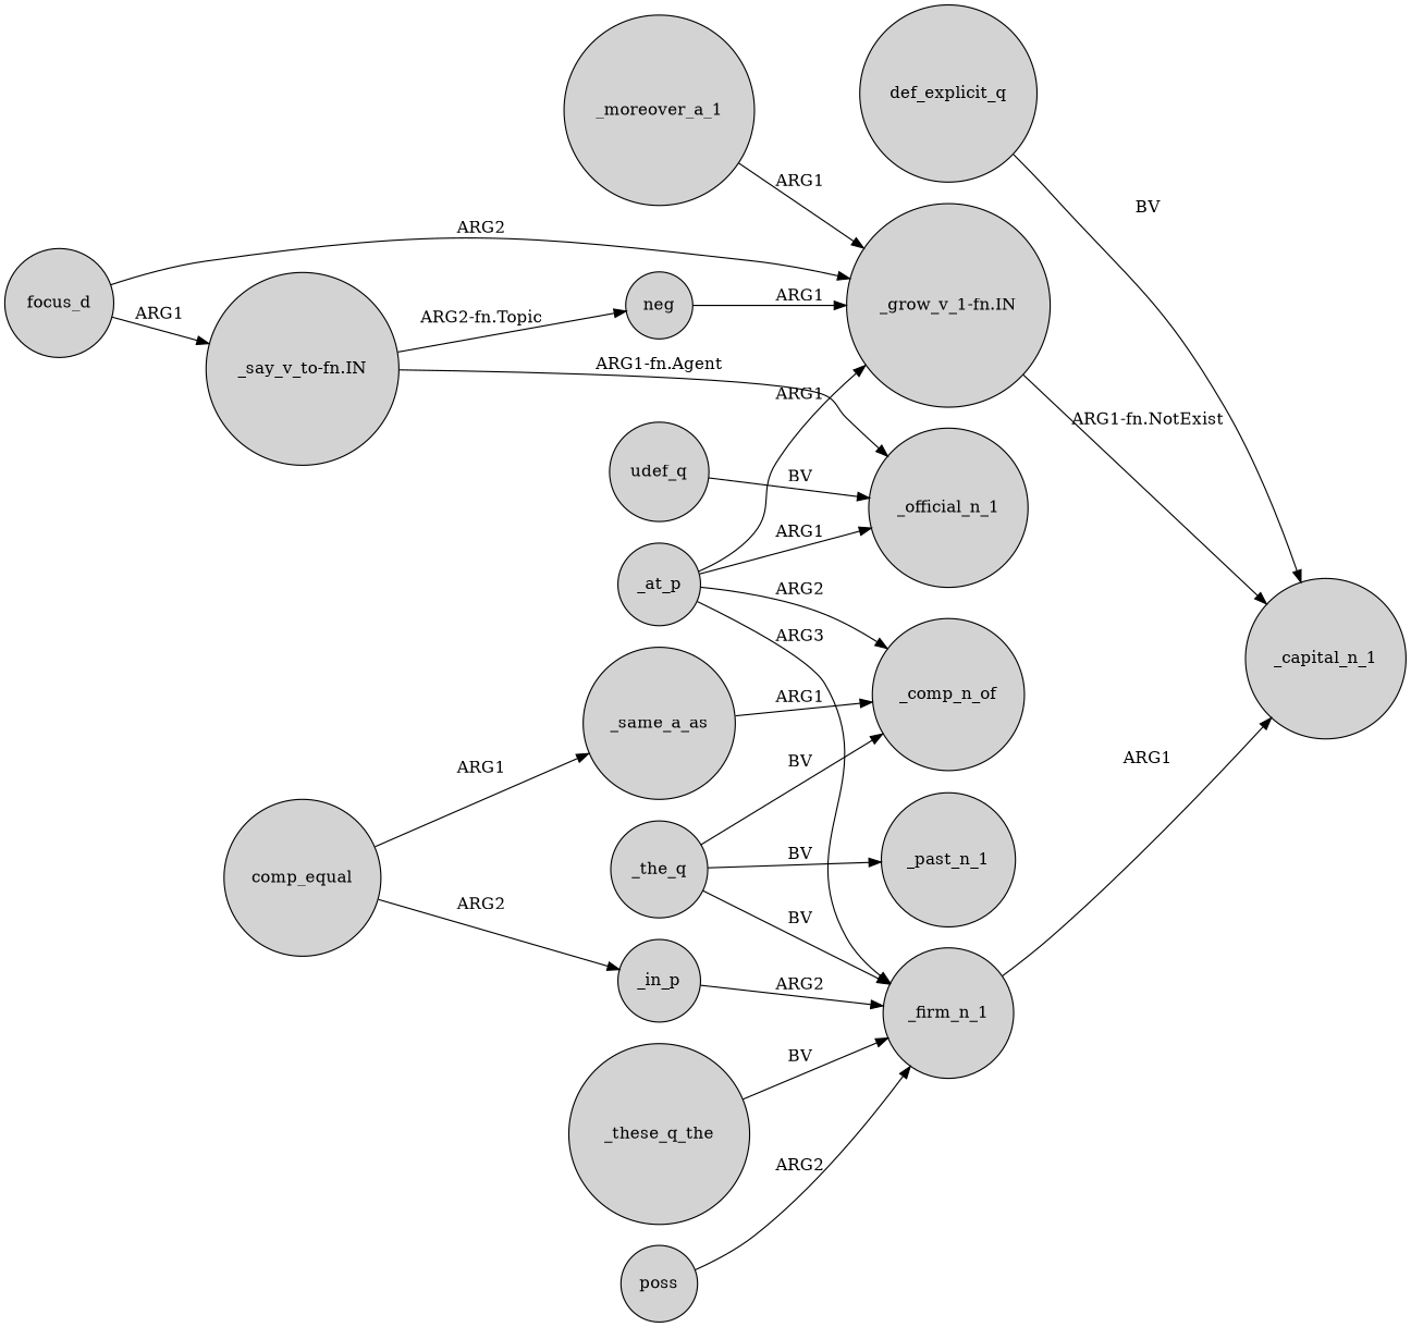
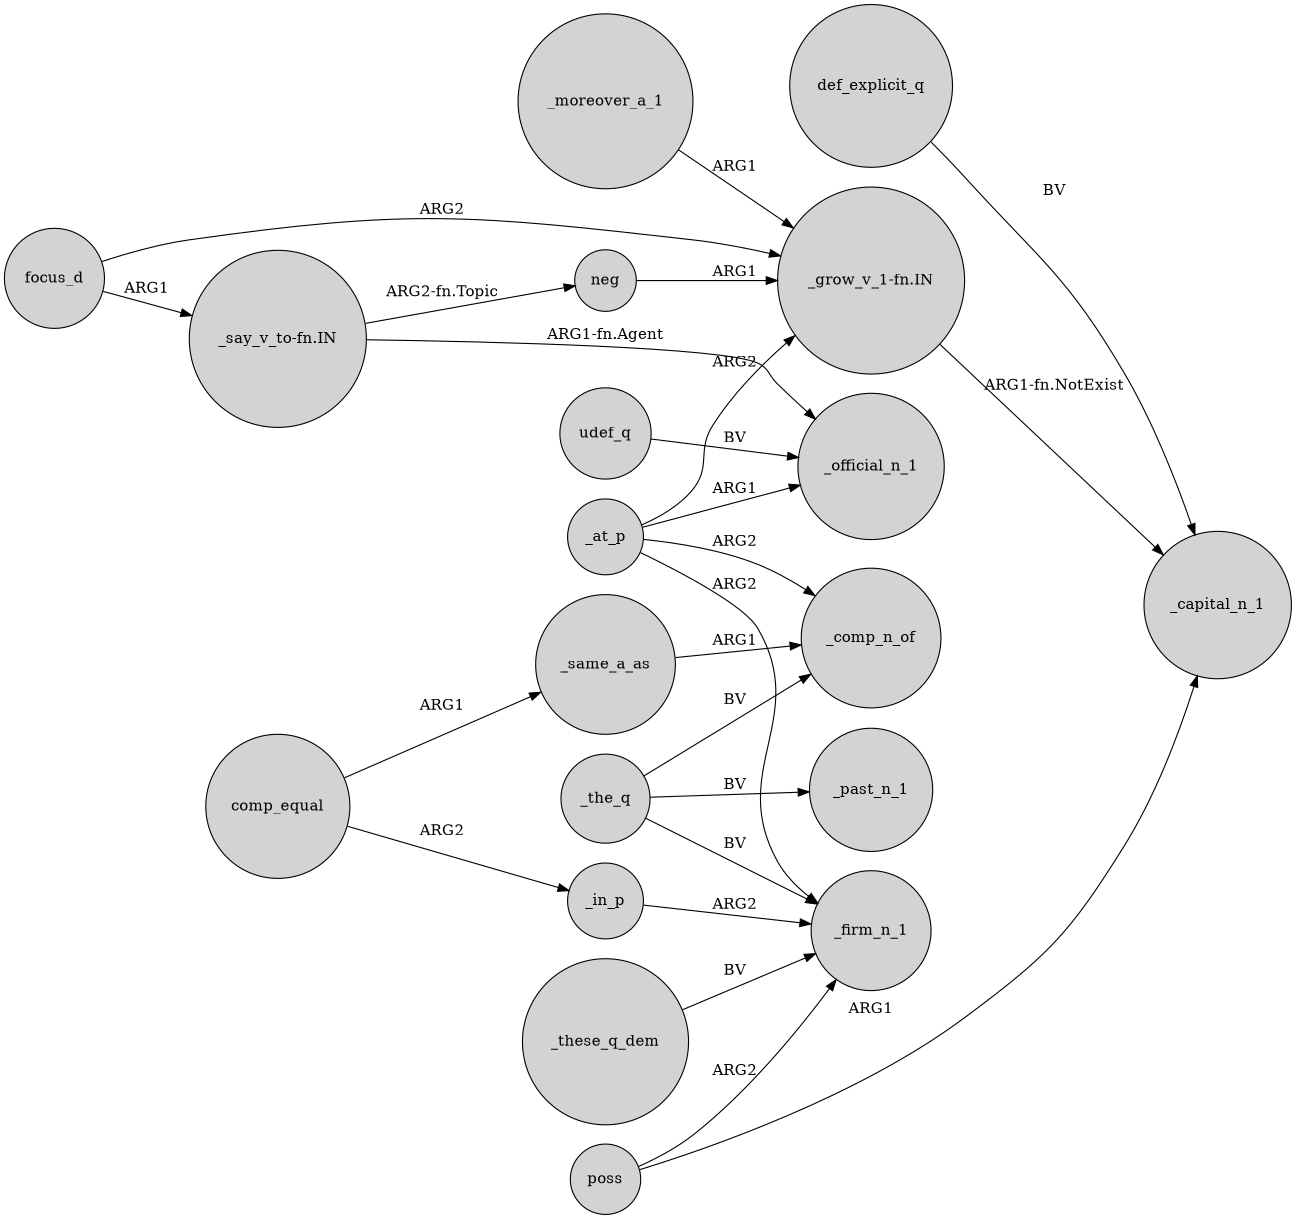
  digraph {
    rankdir=LR
    node [shape=circle style=filled]
    def_explicit_q
    _capital_n_1
    focus_d
    "_grow_v_1-fn.IN"
    "_say_v_to-fn.IN"
    _official_n_1
    neg
-   _these_q_dem [label=_these_q_the]
+   _these_q_dem
    _firm_n_1
    _at_p
    n11 [label=_comp_n_of]
    _in_p
    _same_a_as
    comp_equal
    _moreover_a_1
    _the_q
    _past_n_1
    udef_q
    poss
    def_explicit_q -> _capital_n_1 [label=BV]
    focus_d -> "_grow_v_1-fn.IN" [label=ARG2]
    focus_d -> "_say_v_to-fn.IN" [label=ARG1]
    "_grow_v_1-fn.IN" -> _capital_n_1 [label="ARG1-fn.NotExist"]
    "_say_v_to-fn.IN" -> _official_n_1 [label="ARG1-fn.Agent"]
    "_say_v_to-fn.IN" -> neg [label="ARG2-fn.Topic"]
    neg -> "_grow_v_1-fn.IN" [label=ARG1]
    _these_q_dem -> _firm_n_1 [label=BV]
-   _at_p -> "_grow_v_1-fn.IN" [label=ARG1]
+   _at_p -> "_grow_v_1-fn.IN" [label=ARG2]
    _at_p -> _official_n_1 [label=ARG1]
-   _at_p -> _firm_n_1 [label=ARG3]
+   _at_p -> _firm_n_1 [label=ARG2]
    _at_p -> n11 [label=ARG2]
    _in_p -> _firm_n_1 [label=ARG2]
    _same_a_as -> n11 [label=ARG1]
    comp_equal -> _in_p [label=ARG2]
    comp_equal -> _same_a_as [label=ARG1]
    _moreover_a_1 -> "_grow_v_1-fn.IN" [label=ARG1]
    _the_q -> _firm_n_1 [label=BV]
    _the_q -> n11 [label=BV]
    _the_q -> _past_n_1 [label=BV]
    udef_q -> _official_n_1 [label=BV]
-   _firm_n_1 -> _capital_n_1 [label=ARG1]
+   poss -> _capital_n_1 [label=ARG1]
    poss -> _firm_n_1 [label=ARG2]
  }
